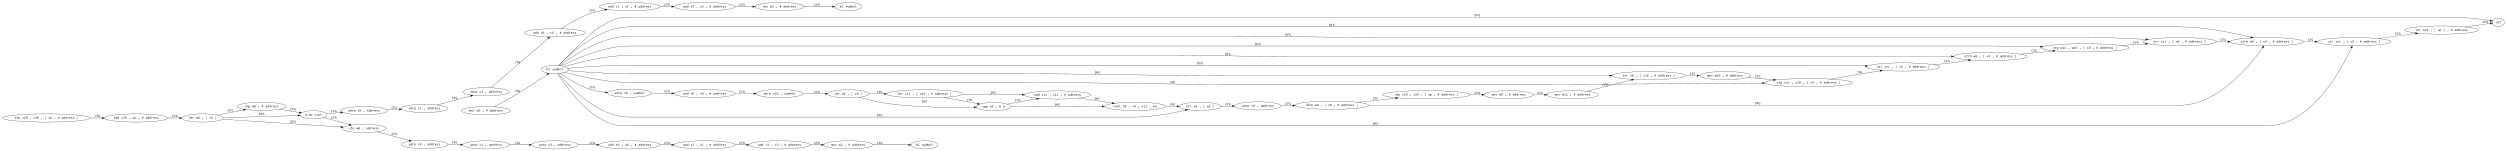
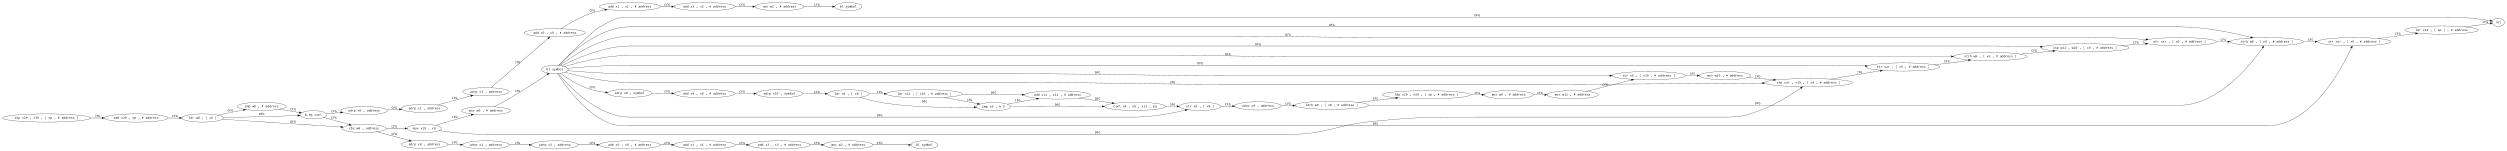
  digraph {
    fontname="Source Code Pro"
    rankdir=LR
    node [fontname="Source Code Pro"]
    edge [fontname="Source Code Pro"]
    n1 [label="stp x29 , x30 , [ sp , # address ]"]
    n2 [label="add x29 , sp , # address"]
    n3 [label="ldr w8 , [ x0 ]"]
    n4 [label="cmp w8 , # address"]
    n5 [label="b.eq csel"]
    n6 [label="cbz w8 , address"]
    n7 [label="adrp x0 , address"]
    n8 [label="adrp x0 , address"]
+   n9 [label="mov x19 , x0"]
    n10 [label="adrp x1 , address"]
    n11 [label="adrp x3 , address"]
    n12 [label="adrp x1 , address"]
    n13 [label="mov w0 , # address"]
    n14 [label="stp xzr , x19 , [ x0 , # address ]"]
    n15 [label="add x0 , x0 , # address"]
    n16 [label="add x1 , x1 , # address"]
    n17 [label="add x3 , x3 , # address"]
    n18 [label="mov w2 , # address"]
    n19 [label="bl symbol"]
    n20 [label="adrp x3 , address"]
    n21 [label="bl symbol"]
    n22 [label="str xzr , [ x0 , # address ]"]
    n23 [label="add x0 , x0 , # address"]
    n24 [label="add x1 , x1 , # address"]
    n25 [label="add x3 , x3 , # address"]
    n26 [label="mov w2 , # address"]
    n27 [label="bl symbol"]
    n28 [label="adrp x8 , symbol"]
    n29 [label="str x0 , [ x8 ]"]
    n30 [label="str x0 , [ x10 , # address ]"]
    n31 [label="strh w9 , [ x0 , # address ]"]
    n32 [label="stp w11 , w10 , [ x0 , # address ]"]
    n33 [label="str xzr , [ x0 , # address ]"]
    n34 [label="strb w8 , [ x0 , # address ]"]
    n35 [label="str xzr , [ x0 , # address ]"]
    n36 [label=ret]
    n37 [label="add x8 , x8 , # address"]
    n38 [label="adrp x8 , address"]
    n39 [label="mov w10 , # address"]
    n40 [label="ldr x19 , [ sp ] , # address"]
    n41 [label="adrp x10 , symbol"]
    n42 [label="ldr x9 , [ x8 ]"]
    n43 [label="ldr x11 , [ x10 , # address ]"]
    n44 [label="cmp x9 , # 0"]
    n45 [label="add x11 , x11 , # address"]
    n46 [label="csel x8 , x8 , x11 , eq"]
    n47 [label="ldrb w8 , [ x8 , # address ]"]
    n48 [label="ldp x29 , x30 , [ sp , # address ]"]
    n49 [label="mov w9 , # address"]
    n50 [label="mov w11 , # address"]
    n1 -> n2 [label=CFG]
    n2 -> n3 [label=CFG]
    n3 -> n4 [label=CFG]
    n3 -> n5 [label=DFG]
    n3 -> n6 [label=DFG]
    n4 -> n5 [label=CFG]
    n5 -> n6 [label=CFG]
    n5 -> n7 [label=CFG]
    n6 -> n8 [label=CFG]
+   n6 -> n9 [label=CFG]
    n7 -> n10 [label=CFG]
    n8 -> n12 [label=CFG]
+   n9 -> n13 [label=CFG]
+   n9 -> n14 [label=DFG]
    n10 -> n11 [label=CFG]
    n11 -> n15 [label=CFG]
    n12 -> n20 [label=CFG]
    n13 -> n21 [label=CFG]
    n14 -> n22 [label=CFG]
    n15 -> n16 [label=CFG]
    n16 -> n17 [label=CFG]
    n17 -> n18 [label=CFG]
    n18 -> n19 [label=CFG]
    n20 -> n23 [label=CFG]
    n21 -> n14 [label=DFG]
    n21 -> n22 [label=DFG]
    n21 -> n28 [label=CFG]
    n21 -> n29 [label=DFG]
    n21 -> n30 [label=DFG]
    n21 -> n31 [label=DFG]
    n21 -> n32 [label=DFG]
    n21 -> n33 [label=DFG]
    n21 -> n34 [label=DFG]
    n21 -> n35 [label=DFG]
    n21 -> n36 [label=DFG]
    n22 -> n31 [label=CFG]
    n23 -> n24 [label=CFG]
    n24 -> n25 [label=CFG]
    n25 -> n26 [label=CFG]
    n26 -> n27 [label=CFG]
    n28 -> n37 [label=CFG]
    n29 -> n38 [label=CFG]
    n30 -> n39 [label=CFG]
    n31 -> n32 [label=CFG]
    n32 -> n33 [label=CFG]
    n33 -> n34 [label=CFG]
    n34 -> n35 [label=CFG]
    n35 -> n40 [label=CFG]
    n37 -> n41 [label=CFG]
    n38 -> n47 [label=CFG]
    n39 -> n14 [label=CFG]
    n40 -> n36 [label=CFG]
    n41 -> n42 [label=CFG]
    n42 -> n43 [label=CFG]
    n42 -> n44 [label=DFG]
    n43 -> n44 [label=CFG]
    n43 -> n45 [label=DFG]
    n44 -> n45 [label=CFG]
    n44 -> n46 [label=DFG]
    n45 -> n46 [label=DFG]
    n46 -> n29 [label=DFG]
    n47 -> n34 [label=DFG]
    n47 -> n48 [label=CFG]
    n48 -> n49 [label=CFG]
    n49 -> n50 [label=CFG]
    n50 -> n30 [label=CFG]
  }
